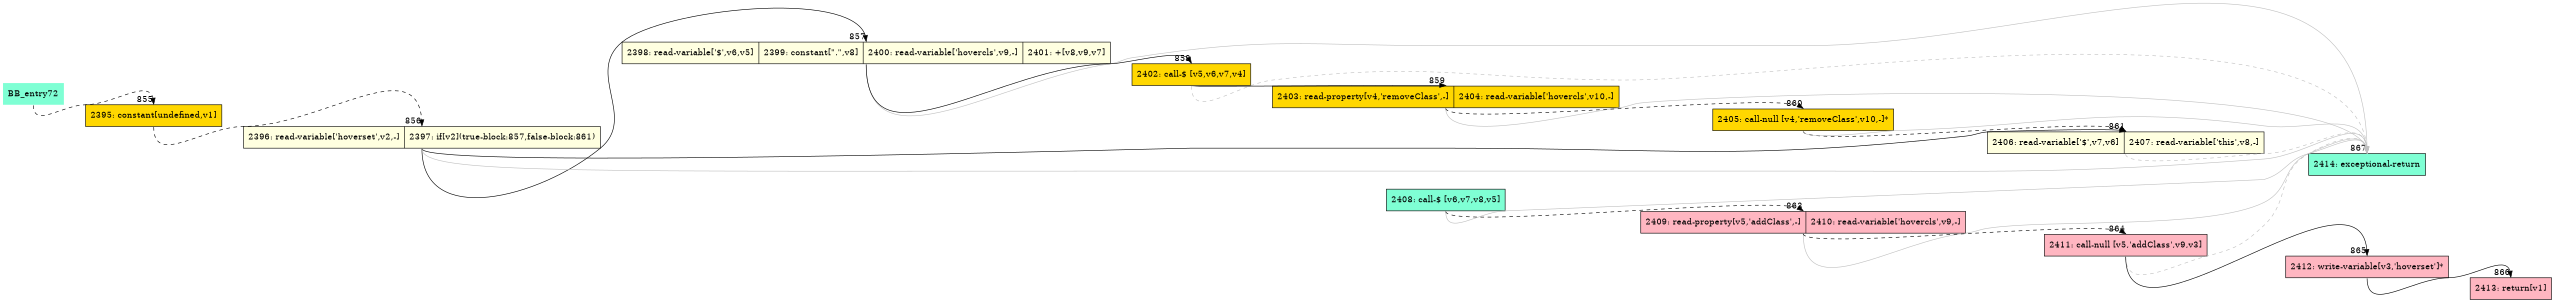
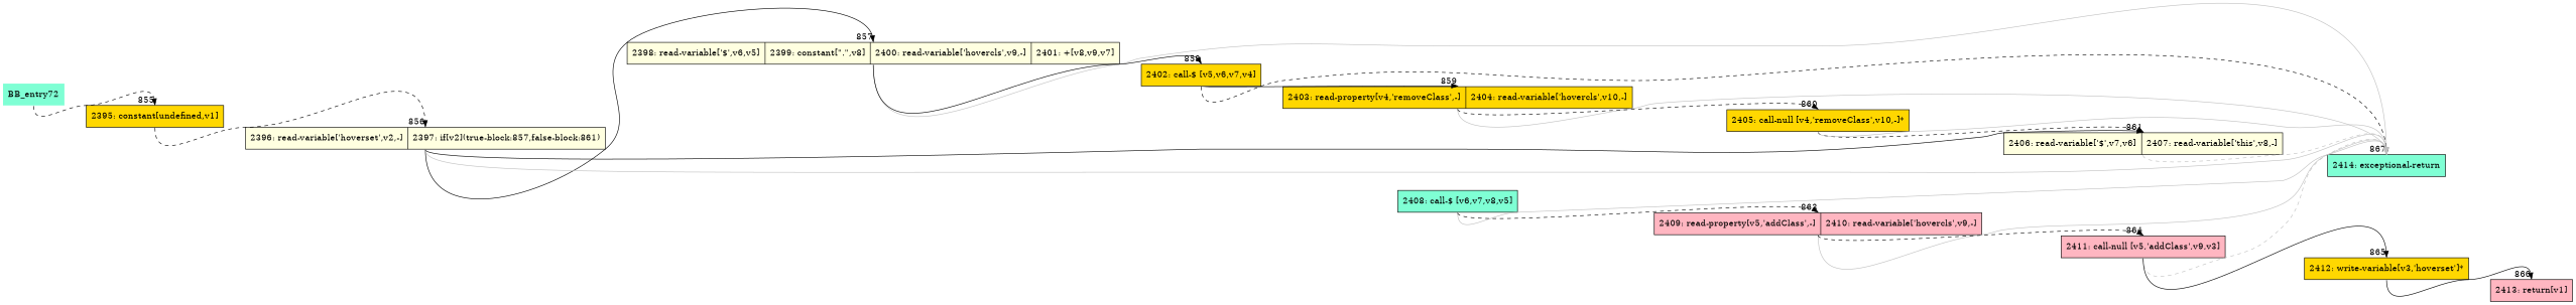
  digraph {
    rankdir=LR
    node [fillcolor=gold shape=record style=filled]
    edge [headport=n style=solid tailport=s]
    BB_entry72 [fillcolor=aquamarine shape=none]
    n2 [label="{2395: constant[undefined,v1]}"]
    n3 [fillcolor=lightyellow label="{2396: read-variable['hoverset',v2,-]|2397: if[v2](true-block:857,false-block:861)}"]
    n4 [fillcolor=lightyellow label="{2398: read-variable['$',v6,v5]|2399: constant[\".\",v8]|2400: read-variable['hovercls',v9,-]|2401: +[v8,v9,v7]}"]
    n5 [fillcolor=lightyellow label="{2406: read-variable['$',v7,v6]|2407: read-variable['this',v8,-]}"]
    n6 [fillcolor=aquamarine label="{2414: exceptional-return}"]
    n7 [label="{2402: call-$ [v5,v6,v7,v4]}"]
    n8 [label="{2403: read-property[v4,'removeClass',-]|2404: read-variable['hovercls',v10,-]}"]
    n9 [fillcolor=aquamarine label="{2408: call-$ [v6,v7,v8,v5]}"]
    n10 [fillcolor=lightpink label="{2409: read-property[v5,'addClass',-]|2410: read-variable['hovercls',v9,-]}"]
    n11 [label="{2405: call-null [v4,'removeClass',v10,-]*}"]
    n12 [fillcolor=lightpink label="{2411: call-null [v5,'addClass',v9,v3]}"]
-   n13 [fillcolor=lightpink label="{2412: write-variable[v3,'hoverset']*}"]
+   n13 [label="{2412: write-variable[v3,'hoverset']*}"]
    n14 [fillcolor=lightpink label="{2413: return[v1]}"]
    BB_entry72 -> n2 [headlabel="    855" style=dashed]
    n2 -> n3 [headlabel="      856" style=dashed]
    n3 -> n4 [headlabel="      857"]
    n3 -> n5 [headlabel="      861"]
    n3 -> n6 [color=gray headlabel="      867"]
    n4 -> n6 [color=gray]
    n4 -> n7 [headlabel="      858"]
    n5 -> n6 [color=gray style=dashed]
-   n7 -> n6 [color=gray style=dashed]
+   n7 -> n6 [color=black style=dashed]
    n7 -> n8 [headlabel="      859"]
    n8 -> n6 [color=gray]
    n8 -> n11 [headlabel="      860" style=dashed]
    n9 -> n6 [color=gray]
    n9 -> n10 [headlabel="      863" style=dashed]
    n10 -> n6 [color=gray]
    n10 -> n12 [headlabel="      864" style=dashed]
    n11 -> n5 [style=dashed]
    n11 -> n6 [color=gray]
    n12 -> n6 [color=gray style=dashed]
    n12 -> n13 [headlabel="      865"]
    n13 -> n14 [headlabel="      866"]
  }
